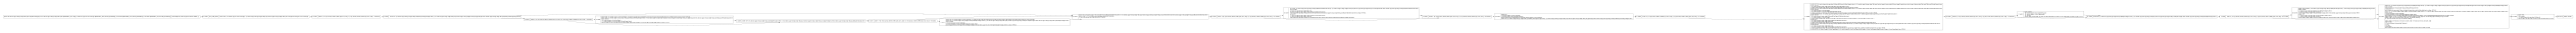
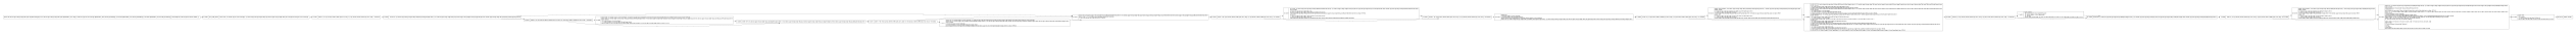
  digraph {
    fontname=Roboto
    rankdir=LR
    node [fontname=Roboto shape=record]
    edge [fontname=Roboto]
    n1 [label="{0\:\ 0x0000|MTH_ENTER_BLOCK\l|0x0000: IGET  (r0 I:android.support.v4.view.ViewPager) = (r2 I:android.support.design.widget.TabLayout) android.support.design.widget.TabLayout.viewPager android.support.v4.view.ViewPager \l}"]
    n2 [label="{1\:\ 0x0002|0x0002: IF  (r0 I:?[int, boolean, OBJECT, ARRAY, byte, short, char]) == (0 ?[int, boolean, OBJECT, ARRAY, byte, short, char])  \-\> B:8:0x001a \l}"]
    n3 [label="{2\:\ 0x0004|0x0004: IGET  (r0 I:android.support.design.widget.TabLayout$TabLayoutOnPageChangeListener) = (r2 I:android.support.design.widget.TabLayout) android.support.design.widget.TabLayout.pageChangeListener android.support.design.widget.TabLayout$TabLayoutOnPageChangeListener \l}"]
    n4 [label="{8\:\ 0x001a|0x001a: IGET  (r0 I:android.support.design.widget.TabLayout$BaseOnTabSelectedListener) = (r2 I:android.support.design.widget.TabLayout) android.support.design.widget.TabLayout.currentVpSelectedListener android.support.design.widget.TabLayout$BaseOnTabSelectedListener \l0x001c: CONST  (r1 I:?[int, float, boolean, short, byte, char, OBJECT, ARRAY]) = \l  (0 ?[int, float, boolean, short, byte, char, OBJECT, ARRAY])\l \l}"]
    n5 [label="{3\:\ 0x0006|0x0006: IF  (r0 I:?[int, boolean, OBJECT, ARRAY, byte, short, char]) == (0 ?[int, boolean, OBJECT, ARRAY, byte, short, char])  \-\> B:5:0x000f \l}"]
    n6 [label="{9\:\ 0x001d|0x001d: IF  (r0 I:?[int, boolean, OBJECT, ARRAY, byte, short, char]) == (0 ?[int, boolean, OBJECT, ARRAY, byte, short, char])  \-\> B:11:0x0026 \l}"]
    n7 [label="{4\:\ 0x0008|0x0008: IGET  (r0 I:android.support.v4.view.ViewPager) = (r2 I:android.support.design.widget.TabLayout) android.support.design.widget.TabLayout.viewPager android.support.v4.view.ViewPager \l0x000a: IGET  (r1 I:android.support.design.widget.TabLayout$TabLayoutOnPageChangeListener) = (r2 I:android.support.design.widget.TabLayout) android.support.design.widget.TabLayout.pageChangeListener android.support.design.widget.TabLayout$TabLayoutOnPageChangeListener \l0x000c: INVOKE  \l  (r0 I:android.support.v4.view.ViewPager)\l  (r1 I:android.support.v4.view.ViewPager$OnPageChangeListener)\l android.support.v4.view.ViewPager.removeOnPageChangeListener(android.support.v4.view.ViewPager$OnPageChangeListener):void type: VIRTUAL \l}"]
    n8 [label="{5\:\ 0x000f|0x000f: IGET  (r0 I:android.support.design.widget.TabLayout$AdapterChangeListener) = (r2 I:android.support.design.widget.TabLayout) android.support.design.widget.TabLayout.adapterChangeListener android.support.design.widget.TabLayout$AdapterChangeListener \l}"]
    n9 [label="{6\:\ 0x0011|0x0011: IF  (r0 I:?[int, boolean, OBJECT, ARRAY, byte, short, char]) == (0 ?[int, boolean, OBJECT, ARRAY, byte, short, char])  \-\> B:8:0x001a \l}"]
    n10 [label="{7\:\ 0x0013|0x0013: IGET  (r0 I:android.support.v4.view.ViewPager) = (r2 I:android.support.design.widget.TabLayout) android.support.design.widget.TabLayout.viewPager android.support.v4.view.ViewPager \l0x0015: IGET  (r1 I:android.support.design.widget.TabLayout$AdapterChangeListener) = (r2 I:android.support.design.widget.TabLayout) android.support.design.widget.TabLayout.adapterChangeListener android.support.design.widget.TabLayout$AdapterChangeListener \l0x0017: INVOKE  \l  (r0 I:android.support.v4.view.ViewPager)\l  (r1 I:android.support.v4.view.ViewPager$OnAdapterChangeListener)\l android.support.v4.view.ViewPager.removeOnAdapterChangeListener(android.support.v4.view.ViewPager$OnAdapterChangeListener):void type: VIRTUAL \l}"]
    n11 [label="{10\:\ 0x001f|0x001f: IGET  (r0 I:android.support.design.widget.TabLayout$BaseOnTabSelectedListener) = (r2 I:android.support.design.widget.TabLayout) android.support.design.widget.TabLayout.currentVpSelectedListener android.support.design.widget.TabLayout$BaseOnTabSelectedListener \l0x0021: INVOKE  \l  (r2 I:android.support.design.widget.TabLayout)\l  (r0 I:android.support.design.widget.TabLayout$BaseOnTabSelectedListener)\l android.support.design.widget.TabLayout.removeOnTabSelectedListener(android.support.design.widget.TabLayout$BaseOnTabSelectedListener):void type: VIRTUAL \l0x0024: IPUT  \l  (r1 I:android.support.design.widget.TabLayout$BaseOnTabSelectedListener)\l  (r2 I:android.support.design.widget.TabLayout)\l android.support.design.widget.TabLayout.currentVpSelectedListener android.support.design.widget.TabLayout$BaseOnTabSelectedListener \l}"]
    n12 [label="{11\:\ 0x0026|0x0026: IF  (r3 I:?[int, boolean, OBJECT, ARRAY, byte, short, char]) == (0 ?[int, boolean, OBJECT, ARRAY, byte, short, char])  \-\> B:22:0x0073 \l}"]
    n13 [label="{12\:\ 0x0028|0x0028: IPUT  \l  (r3 I:android.support.v4.view.ViewPager)\l  (r2 I:android.support.design.widget.TabLayout)\l android.support.design.widget.TabLayout.viewPager android.support.v4.view.ViewPager \l0x002a: IGET  (r0 I:android.support.design.widget.TabLayout$TabLayoutOnPageChangeListener) = (r2 I:android.support.design.widget.TabLayout) android.support.design.widget.TabLayout.pageChangeListener android.support.design.widget.TabLayout$TabLayoutOnPageChangeListener \l}"]
    n14 [label="{13\:\ 0x002c|0x002c: IF  (r0 I:?[int, boolean, OBJECT, ARRAY, byte, short, char]) != (0 ?[int, boolean, OBJECT, ARRAY, byte, short, char])  \-\> B:15:0x0035 \l}"]
+   n15 [label="{14\:\ 0x002e|0x002e: NEW_INSTANCE  (r0 I:android.support.design.widget.TabLayout$TabLayoutOnPageChangeListener) =  android.support.design.widget.TabLayout$TabLayoutOnPageChangeListener \l0x0030: INVOKE  \l  (r0 I:android.support.design.widget.TabLayout$TabLayoutOnPageChangeListener)\l  (r2 I:android.support.design.widget.TabLayout)\l android.support.design.widget.TabLayout.TabLayoutOnPageChangeListener.\<init\>(android.support.design.widget.TabLayout):void type: DIRECT \l0x0033: IPUT  \l  (r0 I:android.support.design.widget.TabLayout$TabLayoutOnPageChangeListener)\l  (r2 I:android.support.design.widget.TabLayout)\l android.support.design.widget.TabLayout.pageChangeListener android.support.design.widget.TabLayout$TabLayoutOnPageChangeListener \l}"]
    n16 [label="{15\:\ 0x0035|0x0035: IGET  (r0 I:android.support.design.widget.TabLayout$TabLayoutOnPageChangeListener) = (r2 I:android.support.design.widget.TabLayout) android.support.design.widget.TabLayout.pageChangeListener android.support.design.widget.TabLayout$TabLayoutOnPageChangeListener \l0x0037: INVOKE  \l  (r0 I:android.support.design.widget.TabLayout$TabLayoutOnPageChangeListener)\l android.support.design.widget.TabLayout.TabLayoutOnPageChangeListener.reset():void type: VIRTUAL \l0x003a: IGET  (r0 I:android.support.design.widget.TabLayout$TabLayoutOnPageChangeListener) = (r2 I:android.support.design.widget.TabLayout) android.support.design.widget.TabLayout.pageChangeListener android.support.design.widget.TabLayout$TabLayoutOnPageChangeListener \l0x003c: INVOKE  \l  (r3 I:android.support.v4.view.ViewPager)\l  (r0 I:android.support.v4.view.ViewPager$OnPageChangeListener)\l android.support.v4.view.ViewPager.addOnPageChangeListener(android.support.v4.view.ViewPager$OnPageChangeListener):void type: VIRTUAL \l0x003f: NEW_INSTANCE  (r0 I:android.support.design.widget.TabLayout$ViewPagerOnTabSelectedListener) =  android.support.design.widget.TabLayout$ViewPagerOnTabSelectedListener \l0x0041: INVOKE  \l  (r0 I:android.support.design.widget.TabLayout$ViewPagerOnTabSelectedListener)\l  (r3 I:android.support.v4.view.ViewPager)\l android.support.design.widget.TabLayout.ViewPagerOnTabSelectedListener.\<init\>(android.support.v4.view.ViewPager):void type: DIRECT \l0x0044: IPUT  \l  (r0 I:android.support.design.widget.TabLayout$BaseOnTabSelectedListener)\l  (r2 I:android.support.design.widget.TabLayout)\l android.support.design.widget.TabLayout.currentVpSelectedListener android.support.design.widget.TabLayout$BaseOnTabSelectedListener \l0x0046: IGET  (r0 I:android.support.design.widget.TabLayout$BaseOnTabSelectedListener) = (r2 I:android.support.design.widget.TabLayout) android.support.design.widget.TabLayout.currentVpSelectedListener android.support.design.widget.TabLayout$BaseOnTabSelectedListener \l0x0048: INVOKE  \l  (r2 I:android.support.design.widget.TabLayout)\l  (r0 I:android.support.design.widget.TabLayout$BaseOnTabSelectedListener)\l android.support.design.widget.TabLayout.addOnTabSelectedListener(android.support.design.widget.TabLayout$BaseOnTabSelectedListener):void type: VIRTUAL \l0x004b: INVOKE  (r0 I:android.support.v4.view.PagerAdapter) = (r3 I:android.support.v4.view.ViewPager) android.support.v4.view.ViewPager.getAdapter():android.support.v4.view.PagerAdapter type: VIRTUAL \l}"]
    n17 [label="{16\:\ 0x004f|0x004f: IF  (r0 I:?[int, boolean, OBJECT, ARRAY, byte, short, char]) == (0 ?[int, boolean, OBJECT, ARRAY, byte, short, char])  \-\> B:18:0x0054 \l}"]
    n18 [label="{17\:\ 0x0051|0x0051: INVOKE  \l  (r2 I:android.support.design.widget.TabLayout)\l  (r0 I:android.support.v4.view.PagerAdapter)\l  (r4 I:boolean)\l android.support.design.widget.TabLayout.setPagerAdapter(android.support.v4.view.PagerAdapter, boolean):void type: VIRTUAL \l}"]
    n19 [label="{18\:\ 0x0054|0x0054: IGET  (r0 I:android.support.design.widget.TabLayout$AdapterChangeListener) = (r2 I:android.support.design.widget.TabLayout) android.support.design.widget.TabLayout.adapterChangeListener android.support.design.widget.TabLayout$AdapterChangeListener \l}"]
    n20 [label="{19\:\ 0x0056|0x0056: IF  (r0 I:?[int, boolean, OBJECT, ARRAY, byte, short, char]) != (0 ?[int, boolean, OBJECT, ARRAY, byte, short, char])  \-\> B:21:0x005f \l}"]
    n21 [label="{20\:\ 0x0058|0x0058: NEW_INSTANCE  (r0 I:android.support.design.widget.TabLayout$AdapterChangeListener) =  android.support.design.widget.TabLayout$AdapterChangeListener \l0x005a: INVOKE  \l  (r0 I:android.support.design.widget.TabLayout$AdapterChangeListener)\l  (r2 I:android.support.design.widget.TabLayout)\l android.support.design.widget.TabLayout.AdapterChangeListener.\<init\>(android.support.design.widget.TabLayout):void type: DIRECT \l0x005d: IPUT  \l  (r0 I:android.support.design.widget.TabLayout$AdapterChangeListener)\l  (r2 I:android.support.design.widget.TabLayout)\l android.support.design.widget.TabLayout.adapterChangeListener android.support.design.widget.TabLayout$AdapterChangeListener \l}"]
    n22 [label="{21\:\ 0x005f|0x005f: IGET  (r0 I:android.support.design.widget.TabLayout$AdapterChangeListener) = (r2 I:android.support.design.widget.TabLayout) android.support.design.widget.TabLayout.adapterChangeListener android.support.design.widget.TabLayout$AdapterChangeListener \l0x0061: INVOKE  \l  (r0 I:android.support.design.widget.TabLayout$AdapterChangeListener)\l  (r4 I:boolean)\l android.support.design.widget.TabLayout.AdapterChangeListener.setAutoRefresh(boolean):void type: VIRTUAL \l0x0064: IGET  (r4 I:android.support.design.widget.TabLayout$AdapterChangeListener) = (r2 I:android.support.design.widget.TabLayout) android.support.design.widget.TabLayout.adapterChangeListener android.support.design.widget.TabLayout$AdapterChangeListener \l0x0066: INVOKE  \l  (r3 I:android.support.v4.view.ViewPager)\l  (r4 I:android.support.v4.view.ViewPager$OnAdapterChangeListener)\l android.support.v4.view.ViewPager.addOnAdapterChangeListener(android.support.v4.view.ViewPager$OnAdapterChangeListener):void type: VIRTUAL \l0x0069: INVOKE  (r3 I:int) = (r3 I:android.support.v4.view.ViewPager) android.support.v4.view.ViewPager.getCurrentItem():int type: VIRTUAL \l0x006d: CONST  (r4 I:?[int, float, boolean, short, byte, char, OBJECT, ARRAY]) = \l  (0 ?[int, float, boolean, short, byte, char, OBJECT, ARRAY])\l \l0x006e: CONST  (r0 I:?[boolean, int, float, short, byte, char]) = (1 ?[boolean, int, float, short, byte, char]) \l0x006f: INVOKE  \l  (r2 I:android.support.design.widget.TabLayout)\l  (r3 I:int)\l  (r4 I:float)\l  (r0 I:boolean)\l android.support.design.widget.TabLayout.setScrollPosition(int, float, boolean):void type: VIRTUAL \l}"]
    n23 [label="{23\:\ 0x0079|0x0079: IPUT  \l  (r5 I:boolean)\l  (r2 I:android.support.design.widget.TabLayout)\l android.support.design.widget.TabLayout.setupViewPagerImplicitly boolean \l}"]
    n24 [label="{24\:\ 0x007b|0x007b: RETURN   \l}"]
    n25 [label="{private void android.support.design.widget.TabLayout.setupWithViewPager((r2 'this' I:android.support.design.widget.TabLayout A[IMMUTABLE_TYPE, THIS]), (r3 I:android.support.v4.view.ViewPager A[IMMUTABLE_TYPE, METHOD_ARGUMENT]), (r4 I:boolean A[IMMUTABLE_TYPE, METHOD_ARGUMENT]), (r5 I:boolean A[IMMUTABLE_TYPE, METHOD_ARGUMENT]))  | Annotation[BUILD, android.support.annotation.Nullable, \{\}], , \l}"]
    n1 -> n2
    n2 -> n3 [style=dashed]
    n3 -> n4
    n3 -> n5
    n4 -> n6
    n5 -> n7 [style=dashed]
    n5 -> n8
    n6 -> n11 [style=dashed]
    n6 -> n12
    n7 -> n8
    n8 -> n9
    n9 -> n4
    n9 -> n10 [style=dashed]
    n10 -> n4
    n11 -> n12
    n12 -> n13 [style=dashed]
    n13 -> n14
+   n14 -> n15 [style=dashed]
    n14 -> n16
+   n15 -> n16
    n16 -> n17
    n17 -> n18 [style=dashed]
    n17 -> n19
    n18 -> n19
    n19 -> n20
    n20 -> n21 [style=dashed]
    n20 -> n22
    n21 -> n22
    n22 -> n23
    n23 -> n24 [style=dashed]
    n25 -> n1
  }
